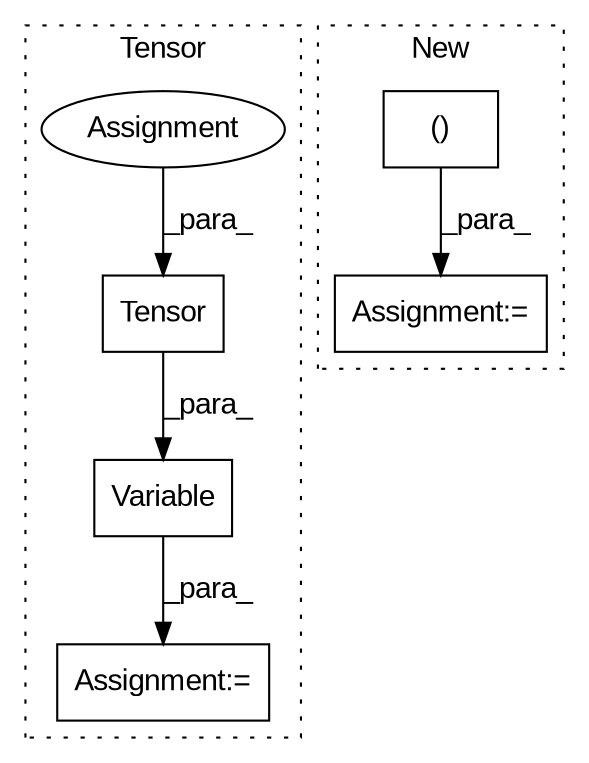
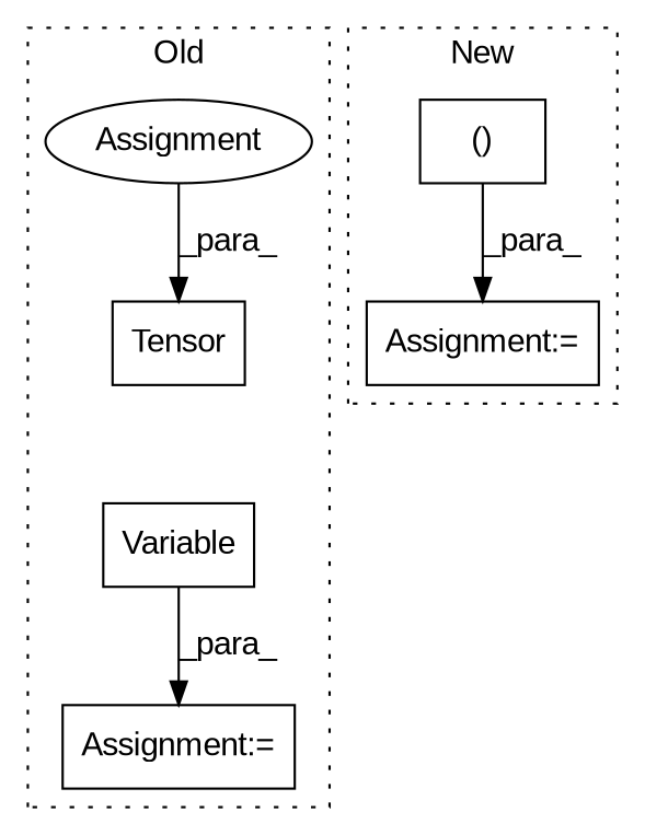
  digraph {
    fontname="Liberation Sans"
    node [a=32 fontname="Liberation Sans" l=1 shape=box]
    edge [fontname="Liberation Sans"]
    n1 [l="7,1" label=Tensor s="4546,4571"]
    n2 [a=7 label="Assignment:=" s=4653]
    n3 [l="9,1" label=Variable s="4669,4688"]
    n4 [a=34 label=Assignment s=4553 shape=ellipse]
    n5 [a=106 l=30 label="()" s=4323]
    n6 [a=7 label="Assignment:=" s=4429]
    subgraph cluster_1 {
-     label=Tensor
+     label=Old
      style=dotted
      n1
      n2
      n3
      n4
    }
    subgraph cluster_2 {
      label=New
      style=dotted
      n5
      n6
    }
-   n1 -> n3 [label=_para_]
    n3 -> n2 [label=_para_]
    n4 -> n1 [label=_para_]
    n5 -> n6 [label=_para_]
  }
